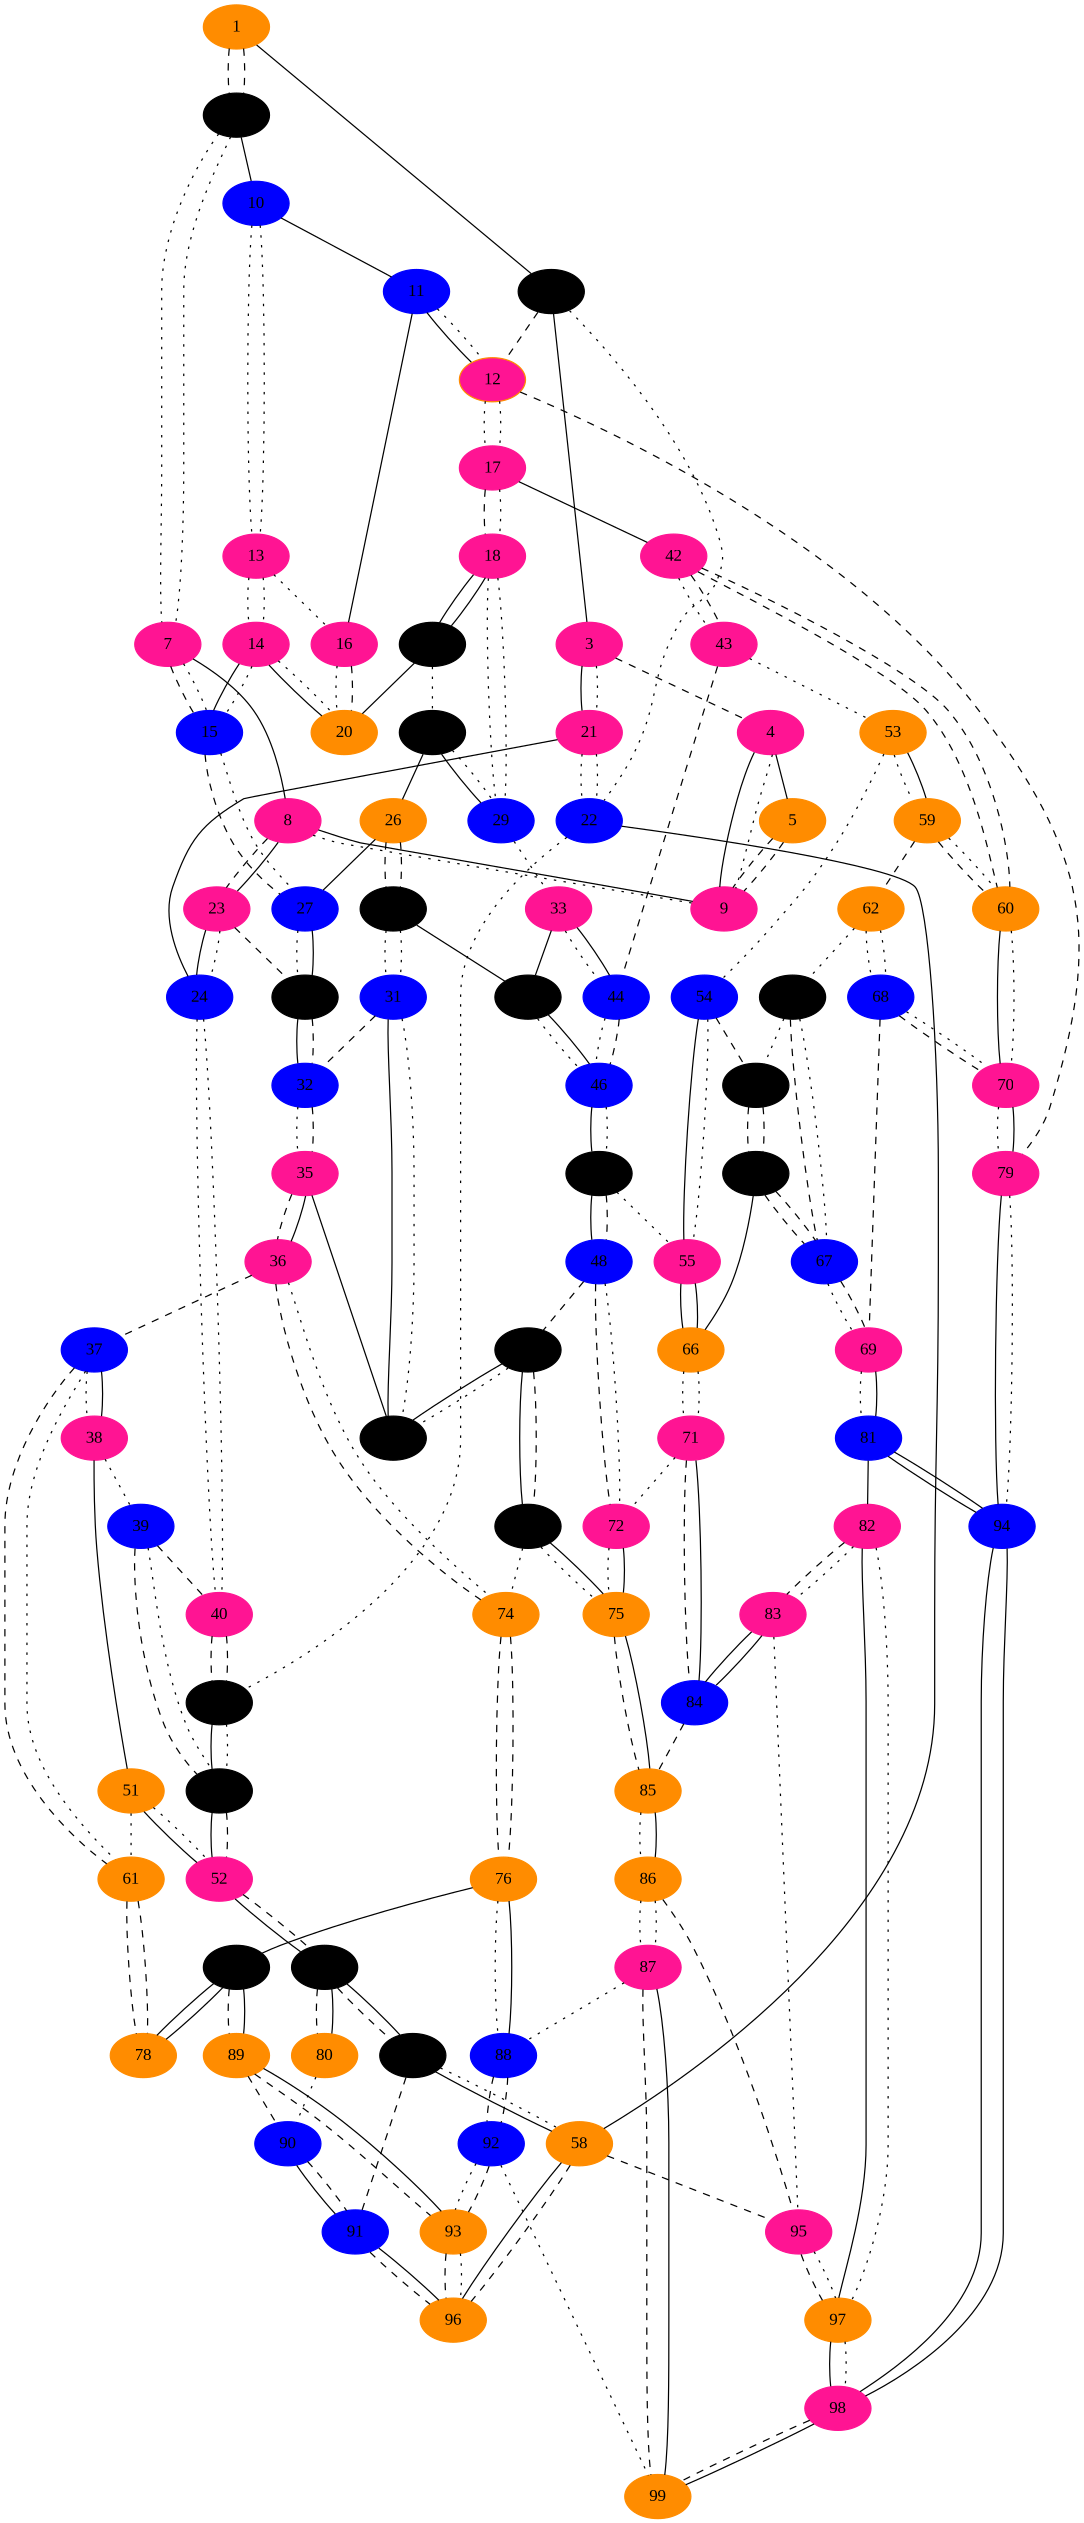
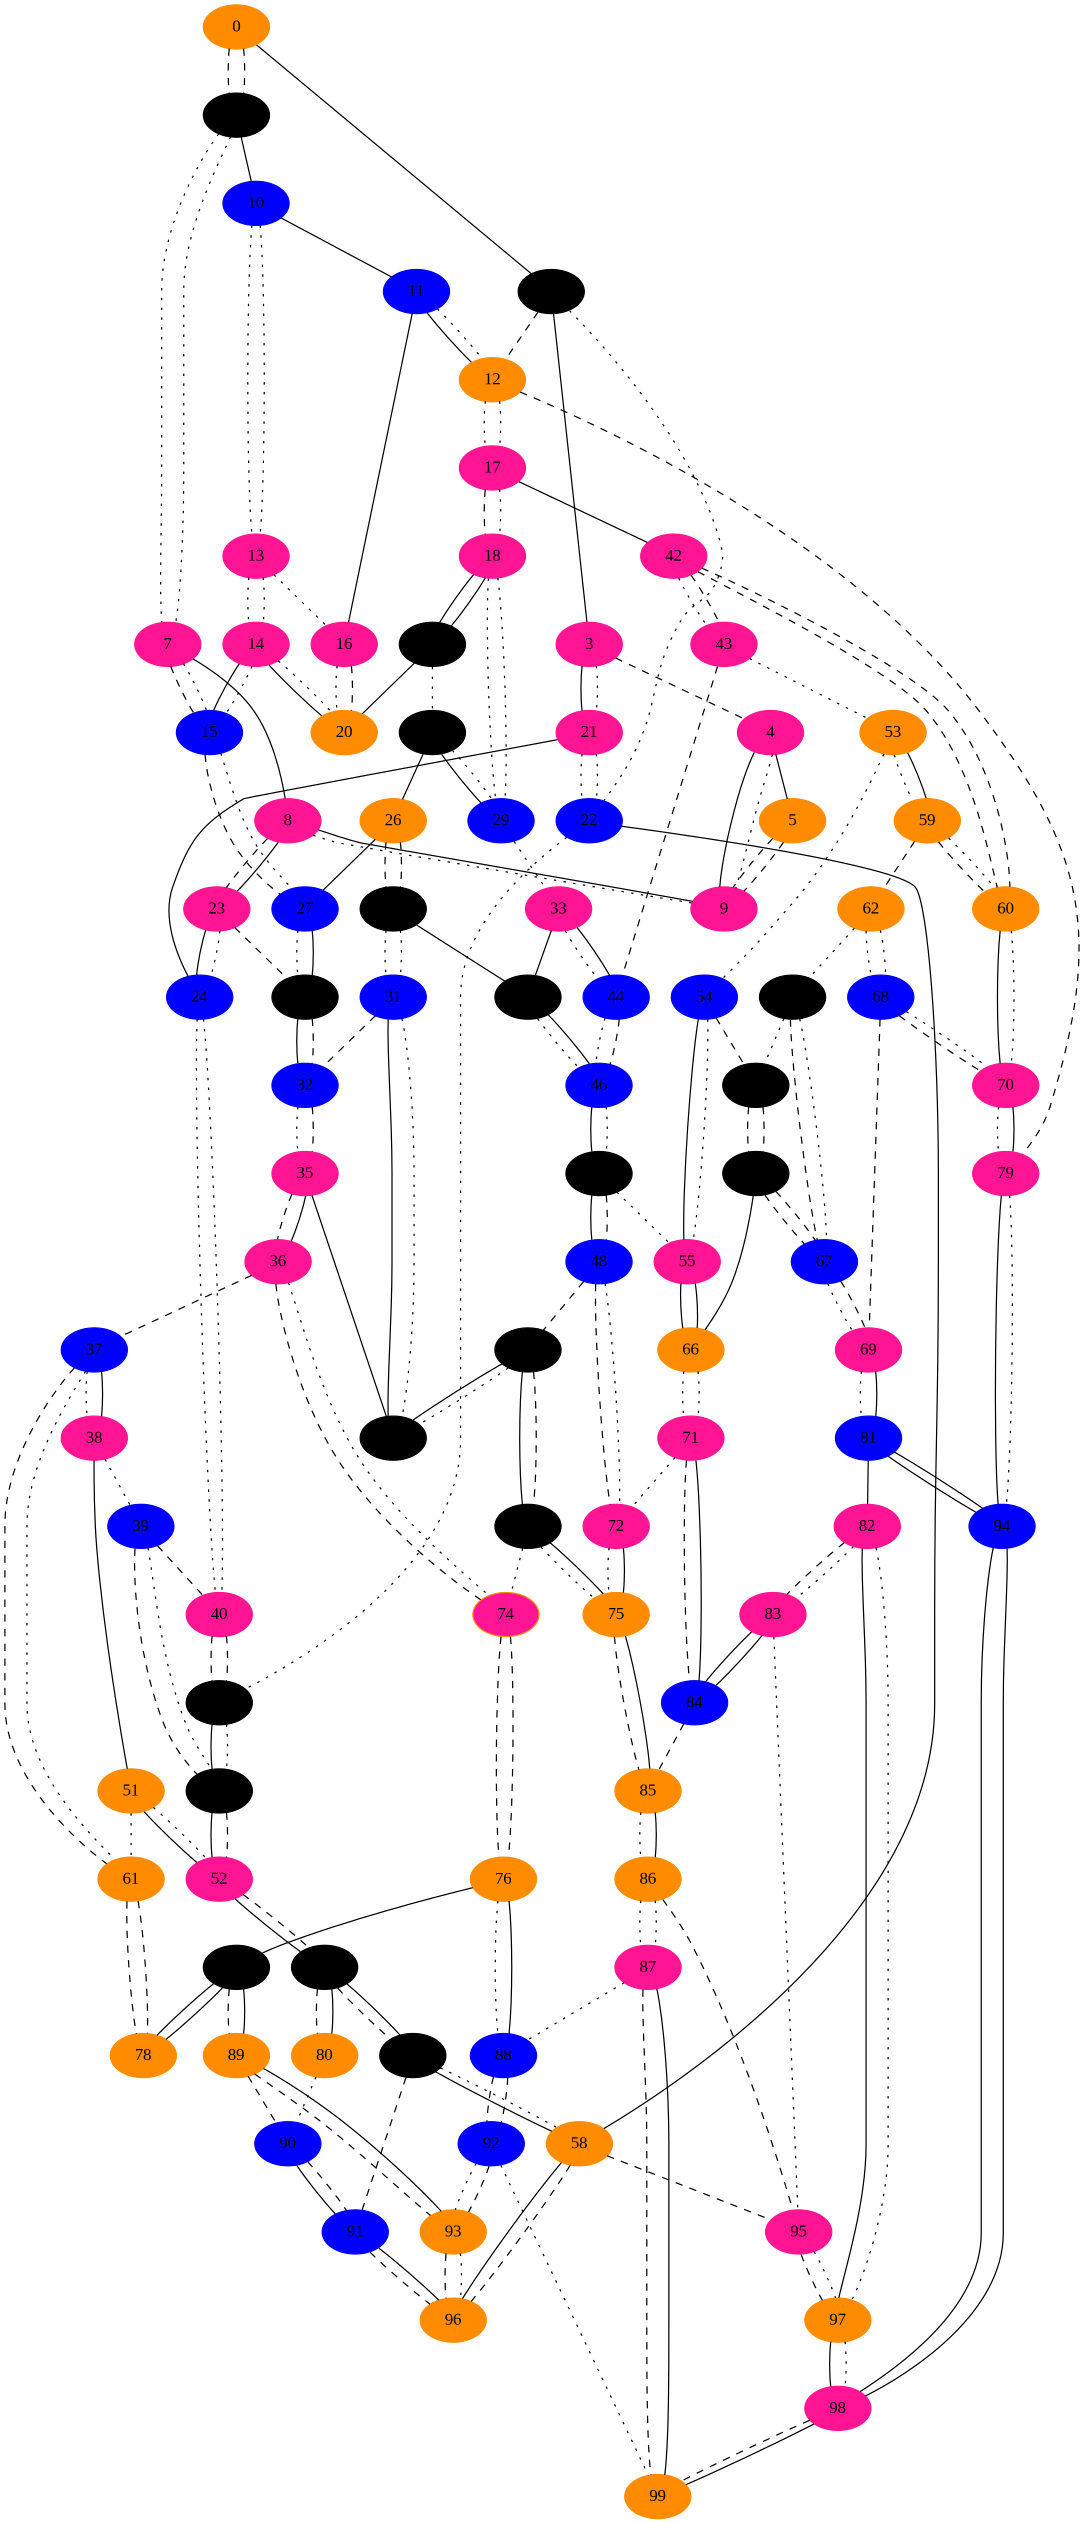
  graph {
    fontname="Liberation Serif"
    node [color=deeppink fontname="Liberation Serif" style=filled]
    edge [fontname="Liberation Serif" style=dotted]
-   1 [color=darkorange]
+   1 [color=darkorange label=0]
    2 [color=black]
    6 [color=black]
    3
-   12 [color=darkorange fillcolor=deeppink]
+   12 [color=darkorange]
    22 [color=blue]
    7
    10 [color=blue]
    4
    21
    17
    79
    41 [color=black]
    58 [color=darkorange]
    5 [color=darkorange]
    9
    24 [color=blue]
    8
    15 [color=blue]
    11 [color=blue]
    13
    23
    27 [color=blue]
    28 [color=black]
    16
    14
    20 [color=darkorange]
    18
    42
    94 [color=blue]
    19 [color=black]
    29 [color=blue]
    43
    60 [color=darkorange]
    25 [color=black]
    33
    26 [color=darkorange]
    40
    45 [color=black]
    96 [color=darkorange]
    95
    32 [color=blue]
    30 [color=black]
    31 [color=blue]
    34 [color=black]
    35
    44 [color=blue]
    50 [color=black]
    46 [color=blue]
    36
    47 [color=black]
    37 [color=blue]
-   74 [color=darkorange]
+   74 [color=darkorange fillcolor=deeppink]
    38
    61 [color=darkorange]
    76 [color=darkorange]
    39 [color=blue]
    51 [color=darkorange]
    78 [color=darkorange]
    52
    53 [color=darkorange]
    70
    54 [color=blue]
    59 [color=darkorange]
    56 [color=black]
    48 [color=blue]
    55
    49 [color=black]
    72
    66 [color=darkorange]
    73 [color=black]
    75 [color=darkorange]
    57 [color=black]
    80 [color=darkorange]
    64 [color=black]
    62 [color=darkorange]
    65 [color=black]
    71
    91 [color=blue]
    90 [color=blue]
    63 [color=black]
    68 [color=blue]
    67 [color=blue]
    69
    84 [color=blue]
    81 [color=blue]
    82
    85 [color=darkorange]
    77 [color=black]
    88 [color=blue]
    86 [color=darkorange]
    89 [color=darkorange]
    92 [color=blue]
    93 [color=darkorange]
    98
    83
    97 [color=darkorange]
    87
    99 [color=darkorange]
    1 -- 2 [style=solid]
    1 -- 6 [style=dashed]
    1 -- 6 [style=dashed]
    2 -- 3 [style=solid]
    2 -- 12 [style=dashed]
    2 -- 22
    6 -- 7
    6 -- 7
    6 -- 10 [style=solid]
    3 -- 4 [style=dashed]
    3 -- 21 [style=solid]
    3 -- 21
    12 -- 17
    12 -- 17
    12 -- 79 [style=dashed]
    22 -- 41
    22 -- 58 [style=solid]
    7 -- 8 [style=solid]
    7 -- 15 [style=dashed]
    7 -- 15
    10 -- 11 [style=solid]
    10 -- 13
    10 -- 13
    4 -- 5 [style=solid]
    4 -- 9 [style=solid]
    4 -- 9
    21 -- 22
    21 -- 22
    21 -- 24 [style=solid]
    17 -- 18 [style=dashed]
    17 -- 18
    17 -- 42 [style=solid]
    79 -- 94 [style=solid]
    79 -- 94
    41 -- 45 [style=solid]
    41 -- 45
    58 -- 96 [style=solid]
    58 -- 96 [style=dashed]
    58 -- 95 [style=dashed]
    5 -- 9 [style=dashed]
    5 -- 9 [style=dashed]
    24 -- 40
    24 -- 40
    8 -- 9
    8 -- 9 [style=solid]
    8 -- 23 [style=dashed]
    8 -- 23 [style=solid]
    15 -- 27 [style=dashed]
    15 -- 27
    11 -- 12 [style=solid]
    11 -- 12
    11 -- 16 [style=solid]
    13 -- 16
    13 -- 14
    13 -- 14
    23 -- 24 [style=solid]
    23 -- 24
    23 -- 28 [style=dashed]
    27 -- 28
    27 -- 28 [style=solid]
    28 -- 32 [style=solid]
    28 -- 32 [style=dashed]
    16 -- 20
    16 -- 20 [style=dashed]
    14 -- 15 [style=solid]
    14 -- 15
    14 -- 20 [style=solid]
    14 -- 20
    18 -- 19 [style=solid]
    18 -- 19 [style=solid]
    18 -- 29
    18 -- 29
    42 -- 43
    42 -- 43 [style=dashed]
    42 -- 60 [style=dashed]
    42 -- 60 [style=dashed]
    94 -- 98 [style=solid]
    94 -- 98 [style=solid]
    19 -- 20 [style=solid]
    19 -- 25
    29 -- 33
    43 -- 44 [style=dashed]
    43 -- 53
    60 -- 70 [style=solid]
    60 -- 70
    25 -- 29 [style=solid]
    25 -- 29
    25 -- 26 [style=solid]
    33 -- 34 [style=solid]
    33 -- 44
    33 -- 44 [style=solid]
    26 -- 27 [style=solid]
    26 -- 30 [style=dashed]
    26 -- 30 [style=dashed]
    40 -- 41 [style=dashed]
    40 -- 41 [style=dashed]
    45 -- 52 [style=solid]
    45 -- 52 [style=dashed]
    95 -- 97 [style=dashed]
    95 -- 97
    32 -- 35
    32 -- 35 [style=dashed]
    30 -- 31
    30 -- 31
    30 -- 34 [style=solid]
    31 -- 32 [style=dashed]
    31 -- 50 [style=solid]
    31 -- 50
    34 -- 46
    34 -- 46 [style=solid]
    35 -- 50 [style=solid]
    35 -- 36 [style=dashed]
    35 -- 36 [style=solid]
    44 -- 46
    44 -- 46 [style=dashed]
    46 -- 47 [style=solid]
    46 -- 47
    36 -- 37 [style=dashed]
    36 -- 74 [style=dashed]
    36 -- 74
    47 -- 48 [style=solid]
    47 -- 48 [style=dashed]
    47 -- 55
    37 -- 38
    37 -- 38 [style=solid]
    37 -- 61 [style=dashed]
    37 -- 61
    74 -- 76 [style=dashed]
    74 -- 76 [style=dashed]
    38 -- 39
    38 -- 51 [style=solid]
    61 -- 78 [style=dashed]
    61 -- 78 [style=dashed]
    76 -- 77 [style=solid]
    76 -- 88
    76 -- 88 [style=solid]
    39 -- 40 [style=dashed]
    39 -- 45 [style=dashed]
    39 -- 45
    51 -- 61
    51 -- 52 [style=solid]
    51 -- 52
    52 -- 56 [style=solid]
    52 -- 56 [style=dashed]
    53 -- 54
    53 -- 59
    53 -- 59 [style=solid]
    70 -- 79
    70 -- 79 [style=solid]
    54 -- 55 [style=solid]
    54 -- 55
    54 -- 64 [style=dashed]
    59 -- 60 [style=dashed]
    59 -- 60
    59 -- 62 [style=dashed]
    56 -- 57 [style=dashed]
    56 -- 57 [style=solid]
    56 -- 80 [style=dashed]
    56 -- 80 [style=solid]
    48 -- 49 [style=dashed]
    48 -- 72 [style=dashed]
    48 -- 72
    55 -- 66 [style=solid]
    55 -- 66 [style=solid]
    49 -- 50 [style=solid]
    49 -- 50
    49 -- 73 [style=solid]
    49 -- 73 [style=dashed]
    72 -- 75
    72 -- 75 [style=solid]
    66 -- 71
    66 -- 71
    73 -- 74
    73 -- 75
    73 -- 75 [style=solid]
    75 -- 85 [style=dashed]
    75 -- 85 [style=solid]
    57 -- 58 [style=solid]
    57 -- 58
    57 -- 91 [style=dashed]
    80 -- 90
    64 -- 65 [style=dashed]
    64 -- 65 [style=dashed]
    62 -- 63
    62 -- 68
    62 -- 68
    65 -- 66 [style=solid]
    65 -- 67 [style=dashed]
    65 -- 67 [style=dashed]
    71 -- 72
    71 -- 84 [style=dashed]
    71 -- 84 [style=solid]
    91 -- 96 [style=dashed]
    91 -- 96 [style=solid]
    90 -- 91 [style=solid]
    90 -- 91 [style=dashed]
    63 -- 64
    63 -- 67 [style=dashed]
    63 -- 67
    68 -- 70 [style=dashed]
    68 -- 70
    68 -- 69 [style=dashed]
    67 -- 69
    67 -- 69 [style=dashed]
    69 -- 81
    69 -- 81 [style=solid]
    84 -- 85 [style=dashed]
    81 -- 94 [style=solid]
    81 -- 94 [style=solid]
    81 -- 82 [style=solid]
    82 -- 83 [style=dashed]
    82 -- 83
    82 -- 97 [style=solid]
    82 -- 97
    85 -- 86
    85 -- 86 [style=solid]
    77 -- 78 [style=solid]
    77 -- 78 [style=solid]
    77 -- 89 [style=dashed]
    77 -- 89 [style=solid]
    88 -- 92 [style=dashed]
    88 -- 92 [style=dashed]
    86 -- 95 [style=dashed]
    86 -- 87
    86 -- 87
    89 -- 90 [style=dashed]
    89 -- 93 [style=dashed]
    89 -- 93 [style=solid]
    92 -- 93
    92 -- 93 [style=dashed]
    92 -- 99
    93 -- 96 [style=dashed]
    93 -- 96
    98 -- 99 [style=dashed]
    98 -- 99 [style=solid]
    83 -- 95
    83 -- 84 [style=solid]
    83 -- 84 [style=solid]
    97 -- 98 [style=solid]
    97 -- 98
    87 -- 88
    87 -- 99 [style=dashed]
    87 -- 99 [style=solid]
  }
